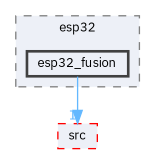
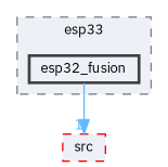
  digraph {
    compound=true
    fontname="IBM Plex Sans"
    node [fillcolor="#edf0f7" fontname="IBM Plex Sans" fontsize=10 shape=box]
    n1 [color=grey25 height=0.2 label=esp32_fusion style="filled,bold" width=0.4]
    n2 [color=red height=0.2 label=src style="filled,dashed" width=0.4]
    subgraph cluster_1 {
      bgcolor="#edf0f7"
      fontsize=10
-     label=esp32
+     label=esp33
      pencolor=grey50
      style="filled,dashed"
      n1
    }
    n1 -> n2 [color=steelblue1 fontcolor=steelblue1 fontname="IBM Plex Sans" fontsize=10 headlabel=1 labeldistance=1.5 labelfontname=Helvetica labelfontsize=10]
  }
